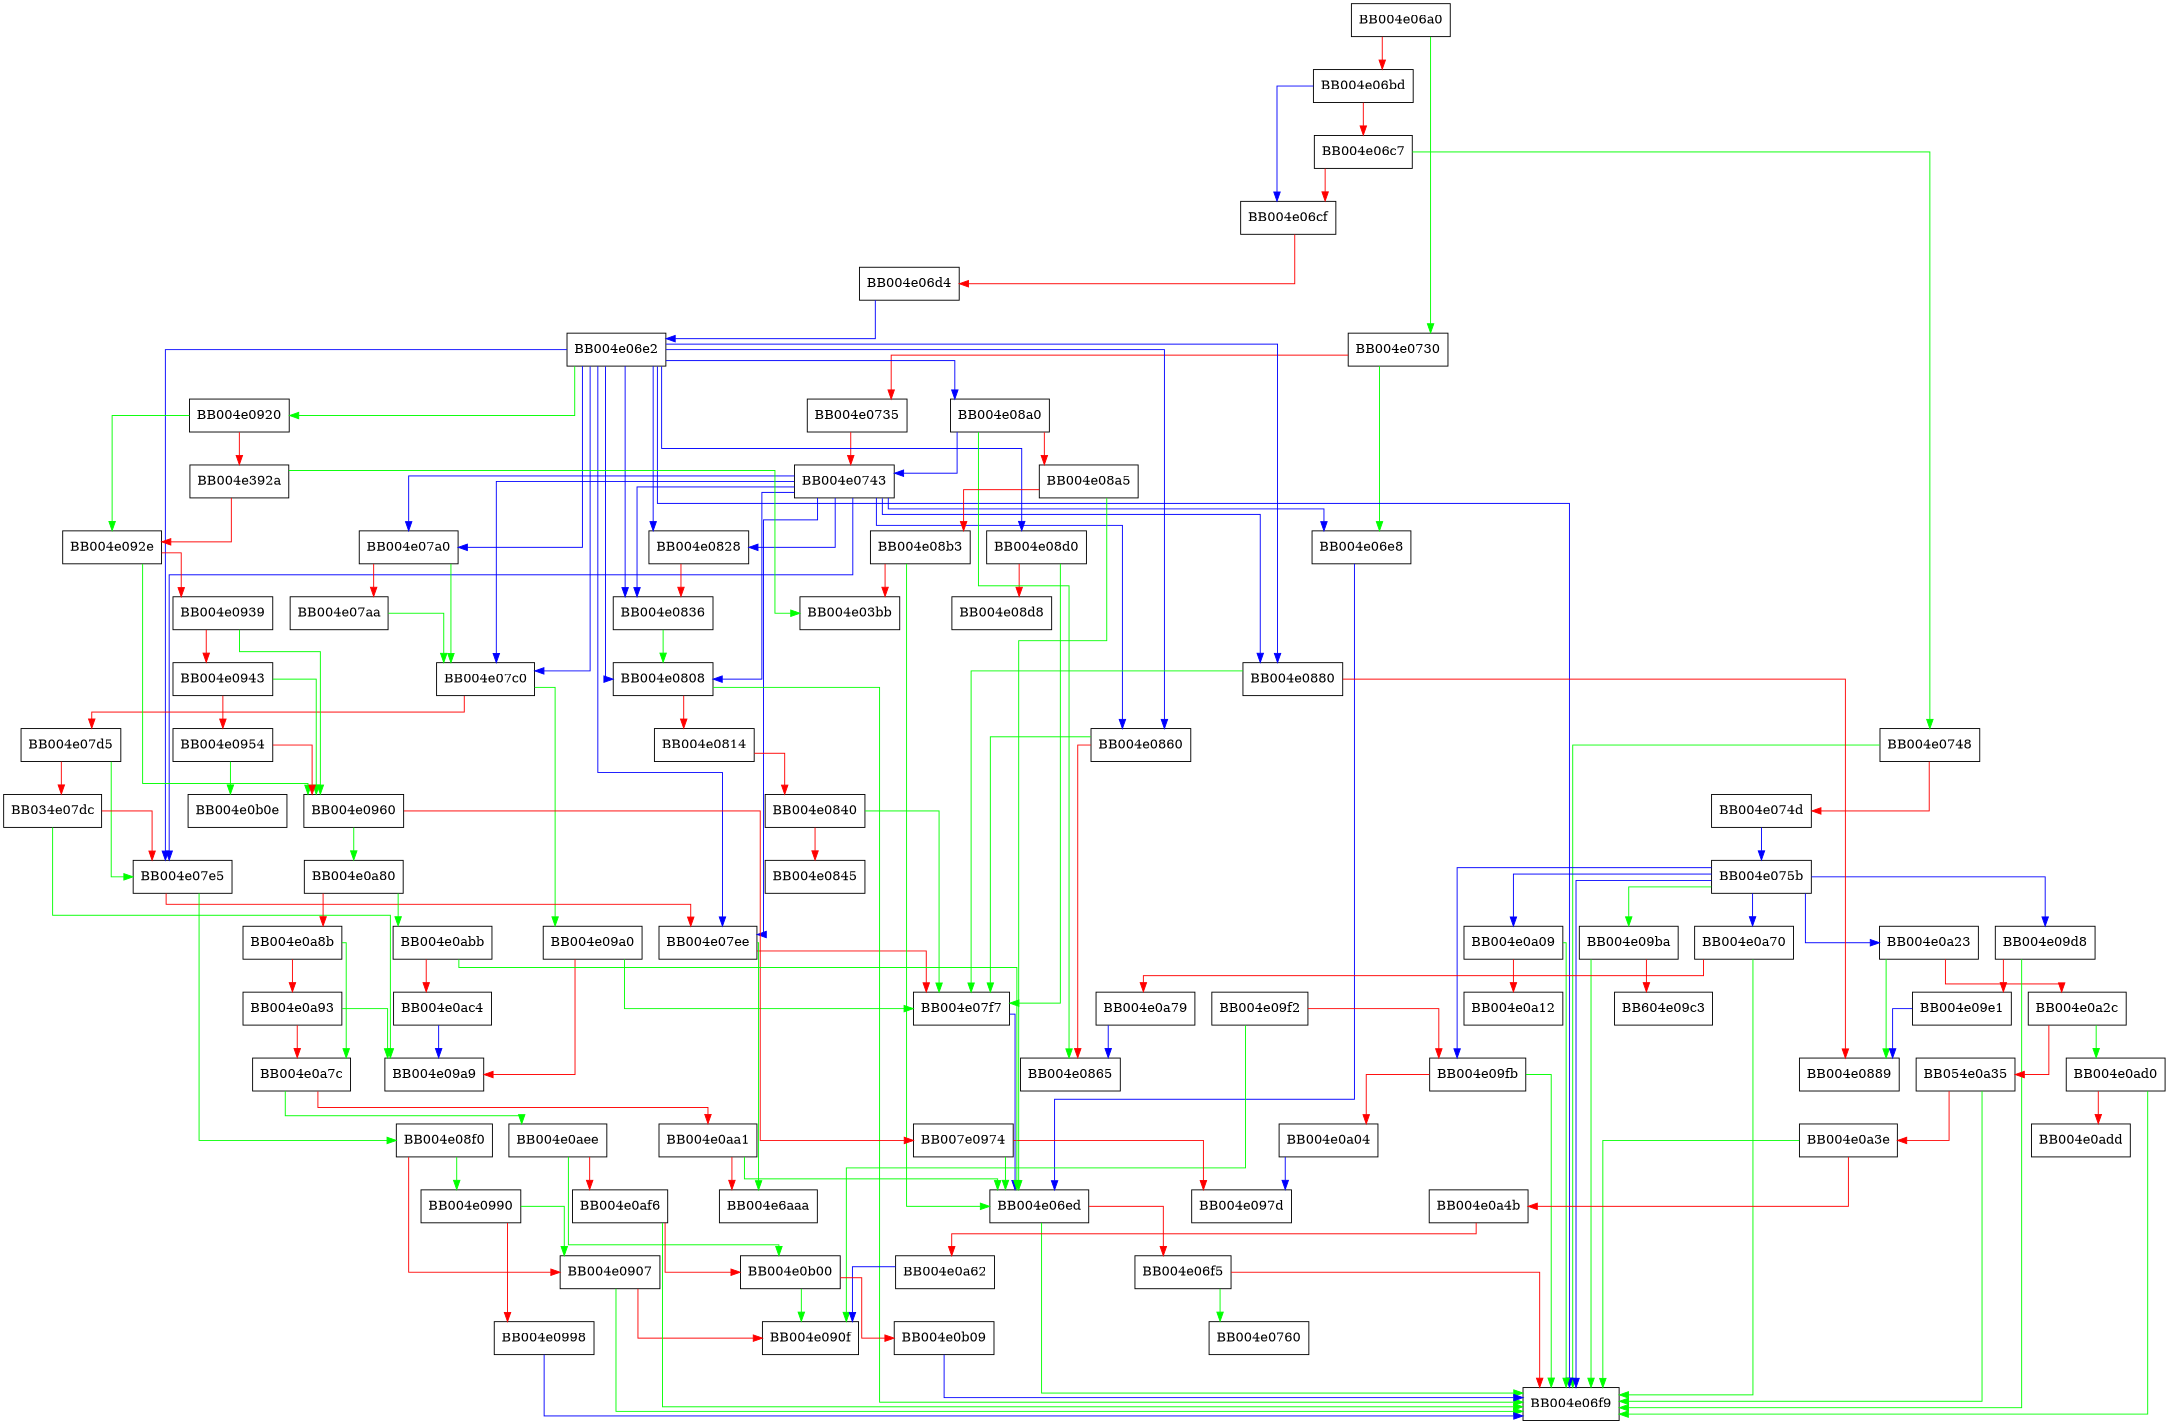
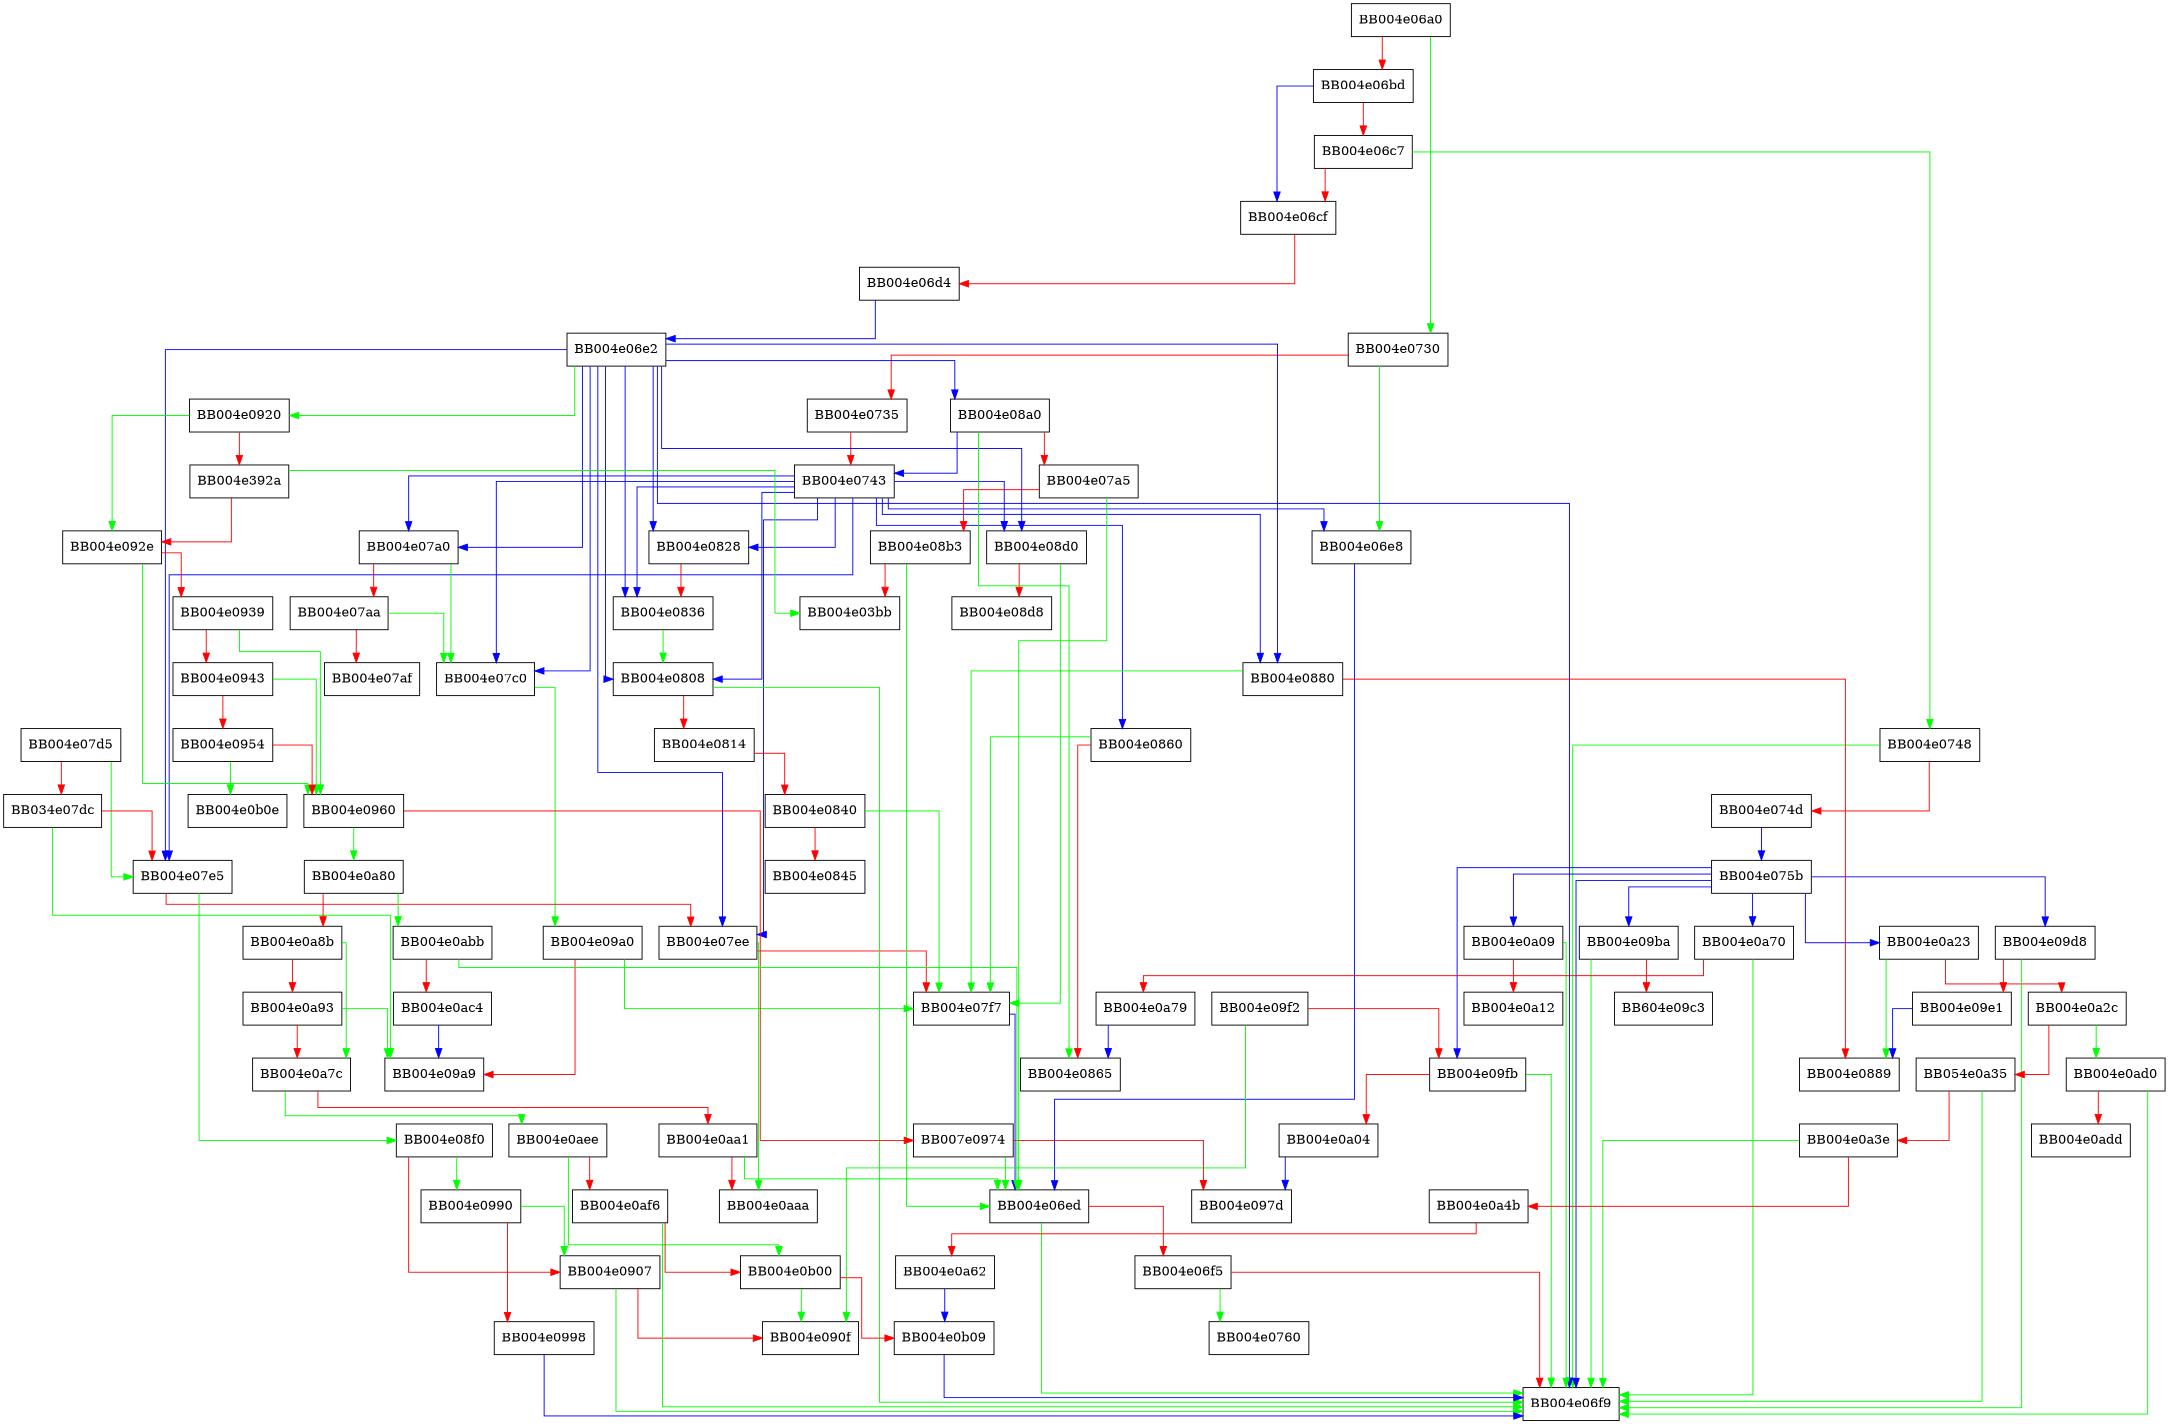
  digraph {
    splines=ortho
    node [shape=box]
    edge [color=red]
    BB004e06a0
    BB004e0730
    BB004e06bd
    BB004e06e8
    BB004e0735
    BB004e06cf
    BB004e06c7
    BB004e06ed
    BB004e0743
    BB004e06d4
    BB004e0748
    BB004e06e2
    BB004e06f9
    BB004e074d
    BB004e075b
    BB004e08d0
    BB004e0828
    BB004e07a0
    BB004e07c0
    BB004e07e5
    BB004e07ee
    BB004e0808
    BB004e0880
    BB004e08a0
    BB004e0836
    BB004e0860
    BB004e0920
    BB004e07f7
    BB004e08d8
    BB004e07aa
    BB004e09a0
    BB004e07d5
    BB004e08f0
-   BB004e0aaa [label=BB004e6aaa]
+   BB004e0aaa
    BB004e0814
    BB004e0889
    BB004e0865
-   BB004e08a5
+   BB004e08a5 [label=BB004e07a5]
    BB004e092e
    n40 [label=BB004e392a]
+   BB004e07af
    BB004e09a9
    n43 [label=BB034e07dc]
    BB004e0990
    BB004e0907
    BB004e0840
    BB004e08b3
    BB004e0845
    BB004e06f5
    BB004e0760
    BB004e0a23
    BB004e0a09
    BB004e09ba
    BB004e09fb
    BB004e0a70
    BB004e09d8
    BB004e0a2c
    BB004e0a12
    n59 [label=BB604e09c3]
    BB004e0a04
    BB004e0a79
    BB004e09e1
    BB004e0ad0
    n64 [label=BB054e0a35]
    BB004e097d
    BB004e09f2
    BB004e090f
    BB004e0998
    BB004e0960
    BB004e0939
    n71 [label=BB004e03bb]
    BB004e0a80
    n73 [label=BB007e0974]
    BB004e0943
    BB004e0abb
    BB004e0a8b
    BB004e0954
    BB004e0b0e
    BB004e0ac4
    n80 [label=BB004e0a7c]
    BB004e0a93
    BB004e0add
    BB004e0a3e
    BB004e0a4b
    BB004e0a62
    BB004e0aee
    BB004e0aa1
    BB004e0b00
    BB004e0af6
    BB004e0b09
    BB004e06a0 -> BB004e0730 [color=green]
    BB004e06a0 -> BB004e06bd
    BB004e0730 -> BB004e06e8 [color=green]
    BB004e0730 -> BB004e0735
    BB004e06bd -> BB004e06cf [color=blue]
    BB004e06bd -> BB004e06c7
    BB004e06e8 -> BB004e06ed [color=blue]
    BB004e0735 -> BB004e0743
    BB004e06cf -> BB004e06d4
    BB004e06c7 -> BB004e06cf
    BB004e06c7 -> BB004e0748 [color=green]
    BB004e06ed -> BB004e06f9 [color=green]
    BB004e06ed -> BB004e06f5
    BB004e0743 -> BB004e06e8 [color=blue]
+   BB004e0743 -> BB004e08d0 [color=blue]
    BB004e0743 -> BB004e0828 [color=blue]
    BB004e0743 -> BB004e07a0 [color=blue]
    BB004e0743 -> BB004e07c0 [color=blue]
    BB004e0743 -> BB004e07e5 [color=blue]
    BB004e0743 -> BB004e07ee [color=blue]
    BB004e0743 -> BB004e0808 [color=blue]
    BB004e0743 -> BB004e0880 [color=blue]
    BB004e0743 -> BB004e0836 [color=blue]
    BB004e0743 -> BB004e0860 [color=blue]
    BB004e06d4 -> BB004e06e2 [color=blue]
    BB004e0748 -> BB004e06f9 [color=green]
    BB004e0748 -> BB004e074d
    BB004e06e2 -> BB004e06f9 [color=blue]
    BB004e06e2 -> BB004e08d0 [color=blue]
    BB004e06e2 -> BB004e0828 [color=blue]
    BB004e06e2 -> BB004e07a0 [color=blue]
    BB004e06e2 -> BB004e07c0 [color=blue]
    BB004e06e2 -> BB004e07e5 [color=blue]
    BB004e06e2 -> BB004e07ee [color=blue]
    BB004e06e2 -> BB004e0808 [color=blue]
    BB004e06e2 -> BB004e0880 [color=blue]
    BB004e06e2 -> BB004e08a0 [color=blue]
    BB004e06e2 -> BB004e0836 [color=blue]
-   BB004e06e2 -> BB004e0860 [color=blue]
    BB004e06e2 -> BB004e0920 [color=green]
    BB004e074d -> BB004e075b [color=blue]
    BB004e075b -> BB004e06f9 [color=blue]
    BB004e075b -> BB004e0a23 [color=blue]
    BB004e075b -> BB004e0a09 [color=blue]
-   BB004e075b -> BB004e09ba [color=green]
+   BB004e075b -> BB004e09ba [color=blue]
    BB004e075b -> BB004e09fb [color=blue]
    BB004e075b -> BB004e0a70 [color=blue]
    BB004e075b -> BB004e09d8 [color=blue]
    BB004e08d0 -> BB004e07f7 [color=green]
    BB004e08d0 -> BB004e08d8
    BB004e0828 -> BB004e0836
    BB004e07a0 -> BB004e07c0 [color=green]
    BB004e07a0 -> BB004e07aa
    BB004e07c0 -> BB004e09a0 [color=green]
-   BB004e07c0 -> BB004e07d5
    BB004e07e5 -> BB004e07ee
    BB004e07e5 -> BB004e08f0 [color=green]
    BB004e07ee -> BB004e07f7
    BB004e07ee -> BB004e0aaa [color=green]
    BB004e0808 -> BB004e06f9 [color=green]
    BB004e0808 -> BB004e0814
    BB004e0880 -> BB004e07f7 [color=green]
    BB004e0880 -> BB004e0889
    BB004e08a0 -> BB004e0743 [color=blue]
    BB004e08a0 -> BB004e0865 [color=green]
    BB004e08a0 -> BB004e08a5
    BB004e0836 -> BB004e0808 [color=green]
    BB004e0860 -> BB004e07f7 [color=green]
    BB004e0860 -> BB004e0865
    BB004e0920 -> BB004e092e [color=green]
    BB004e0920 -> n40
    BB004e07f7 -> BB004e06ed [color=blue]
    BB004e07aa -> BB004e07c0 [color=green]
+   BB004e07aa -> BB004e07af
    BB004e09a0 -> BB004e07f7 [color=green]
    BB004e09a0 -> BB004e09a9
    BB004e07d5 -> BB004e07e5 [color=green]
    BB004e07d5 -> n43
    BB004e08f0 -> BB004e0990 [color=green]
    BB004e08f0 -> BB004e0907
    BB004e0814 -> BB004e0840
    BB004e08a5 -> BB004e06ed [color=green]
    BB004e08a5 -> BB004e08b3
    BB004e092e -> BB004e0960 [color=green]
    BB004e092e -> BB004e0939
    n40 -> BB004e092e
    n40 -> n71 [color=green]
    n43 -> BB004e07e5
    n43 -> BB004e09a9 [color=green]
    BB004e0990 -> BB004e0907 [color=green]
    BB004e0990 -> BB004e0998
    BB004e0907 -> BB004e06f9 [color=green]
    BB004e0907 -> BB004e090f
    BB004e0840 -> BB004e07f7 [color=green]
    BB004e0840 -> BB004e0845
    BB004e08b3 -> BB004e06ed [color=green]
    BB004e08b3 -> n71
    BB004e06f5 -> BB004e06f9
    BB004e06f5 -> BB004e0760 [color=green]
    BB004e0a23 -> BB004e0889 [color=green]
    BB004e0a23 -> BB004e0a2c
    BB004e0a09 -> BB004e06f9 [color=green]
    BB004e0a09 -> BB004e0a12
    BB004e09ba -> BB004e06f9 [color=green]
    BB004e09ba -> n59
    BB004e09fb -> BB004e06f9 [color=green]
    BB004e09fb -> BB004e0a04
    BB004e0a70 -> BB004e06f9 [color=green]
    BB004e0a70 -> BB004e0a79
    BB004e09d8 -> BB004e06f9 [color=green]
    BB004e09d8 -> BB004e09e1
    BB004e0a2c -> BB004e0ad0 [color=green]
    BB004e0a2c -> n64
    BB004e0a04 -> BB004e097d [color=blue]
    BB004e0a79 -> BB004e0865 [color=blue]
    BB004e09e1 -> BB004e0889 [color=blue]
    BB004e0ad0 -> BB004e06f9 [color=green]
    BB004e0ad0 -> BB004e0add
    n64 -> BB004e06f9 [color=green]
    n64 -> BB004e0a3e
    BB004e09f2 -> BB004e09fb
    BB004e09f2 -> BB004e090f [color=green]
    BB004e0998 -> BB004e06f9 [color=blue]
    BB004e0960 -> BB004e0a80 [color=green]
    BB004e0960 -> n73
    BB004e0939 -> BB004e0960 [color=green]
    BB004e0939 -> BB004e0943
    BB004e0a80 -> BB004e0abb [color=green]
    BB004e0a80 -> BB004e0a8b
    n73 -> BB004e06ed [color=green]
    n73 -> BB004e097d
    BB004e0943 -> BB004e0960 [color=green]
    BB004e0943 -> BB004e0954
    BB004e0abb -> BB004e06ed [color=green]
    BB004e0abb -> BB004e0ac4
    BB004e0a8b -> n80 [color=green]
    BB004e0a8b -> BB004e0a93
    BB004e0954 -> BB004e0960
    BB004e0954 -> BB004e0b0e [color=green]
    BB004e0ac4 -> BB004e09a9 [color=blue]
    n80 -> BB004e0aee [color=green]
    n80 -> BB004e0aa1
    BB004e0a93 -> BB004e09a9 [color=green]
    BB004e0a93 -> n80
    BB004e0a3e -> BB004e06f9 [color=green]
    BB004e0a3e -> BB004e0a4b
    BB004e0a4b -> BB004e0a62
-   BB004e0a62 -> BB004e090f [color=blue]
+   BB004e0a62 -> BB004e0b09 [color=blue]
    BB004e0aee -> BB004e0b00 [color=green]
    BB004e0aee -> BB004e0af6
    BB004e0aa1 -> BB004e06ed [color=green]
    BB004e0aa1 -> BB004e0aaa
    BB004e0b00 -> BB004e090f [color=green]
    BB004e0b00 -> BB004e0b09
    BB004e0af6 -> BB004e06f9 [color=green]
    BB004e0af6 -> BB004e0b00
    BB004e0b09 -> BB004e06f9 [color=blue]
  }
